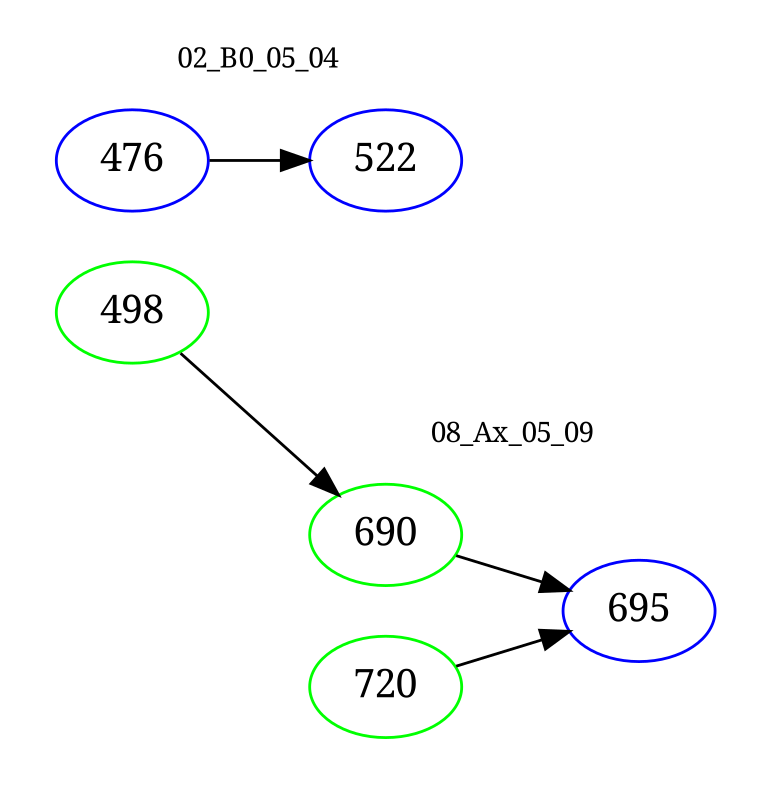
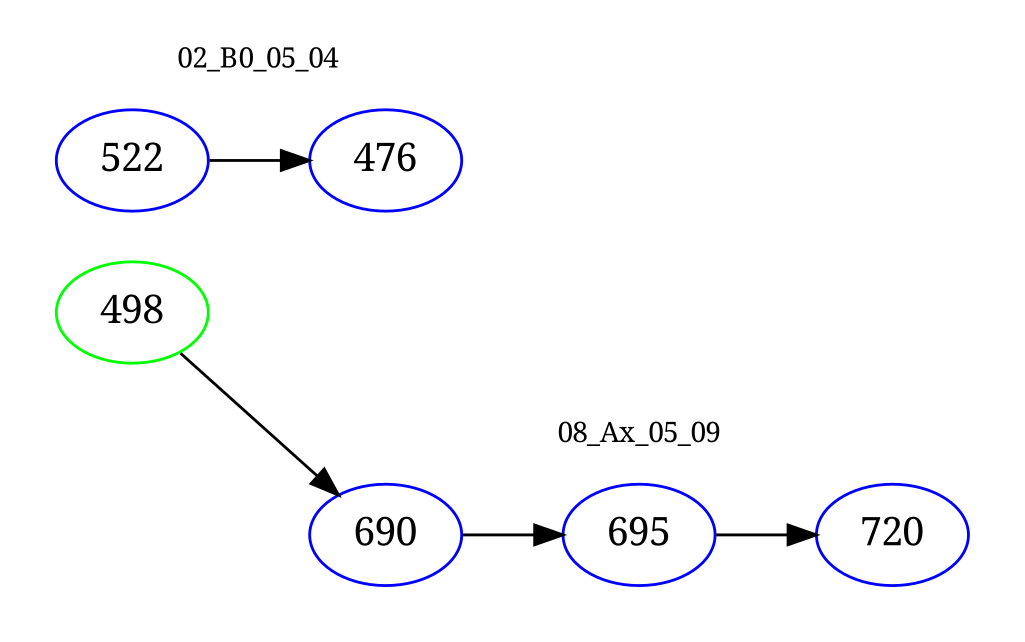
  digraph {
    fontname="Noto Serif"
    rankdir=LR
    node [color=blue fontname="Noto Serif"]
    edge [color=black fontname="Noto Serif"]
-   n1 [color=green label=690]
+   n1 [label=690]
    n2 [label=695]
-   n3 [color=green label=720]
+   n3 [label=720]
    n4 [color=green label=498]
    n5 [label=476]
    n6 [label=522]
    subgraph cluster_1 {
      color=white
      fontsize=10
      label="08_Ax_05_09"
      n1
      n2
      n3
    }
    subgraph cluster_2 {
      color=white
      fontsize=10
      label="02_B0_05_04"
      n4
      n5
      n6
    }
    n1 -> n2
-   n3 -> n2
+   n2 -> n3
    n4 -> n1
-   n5 -> n6
+   n6 -> n5
  }
